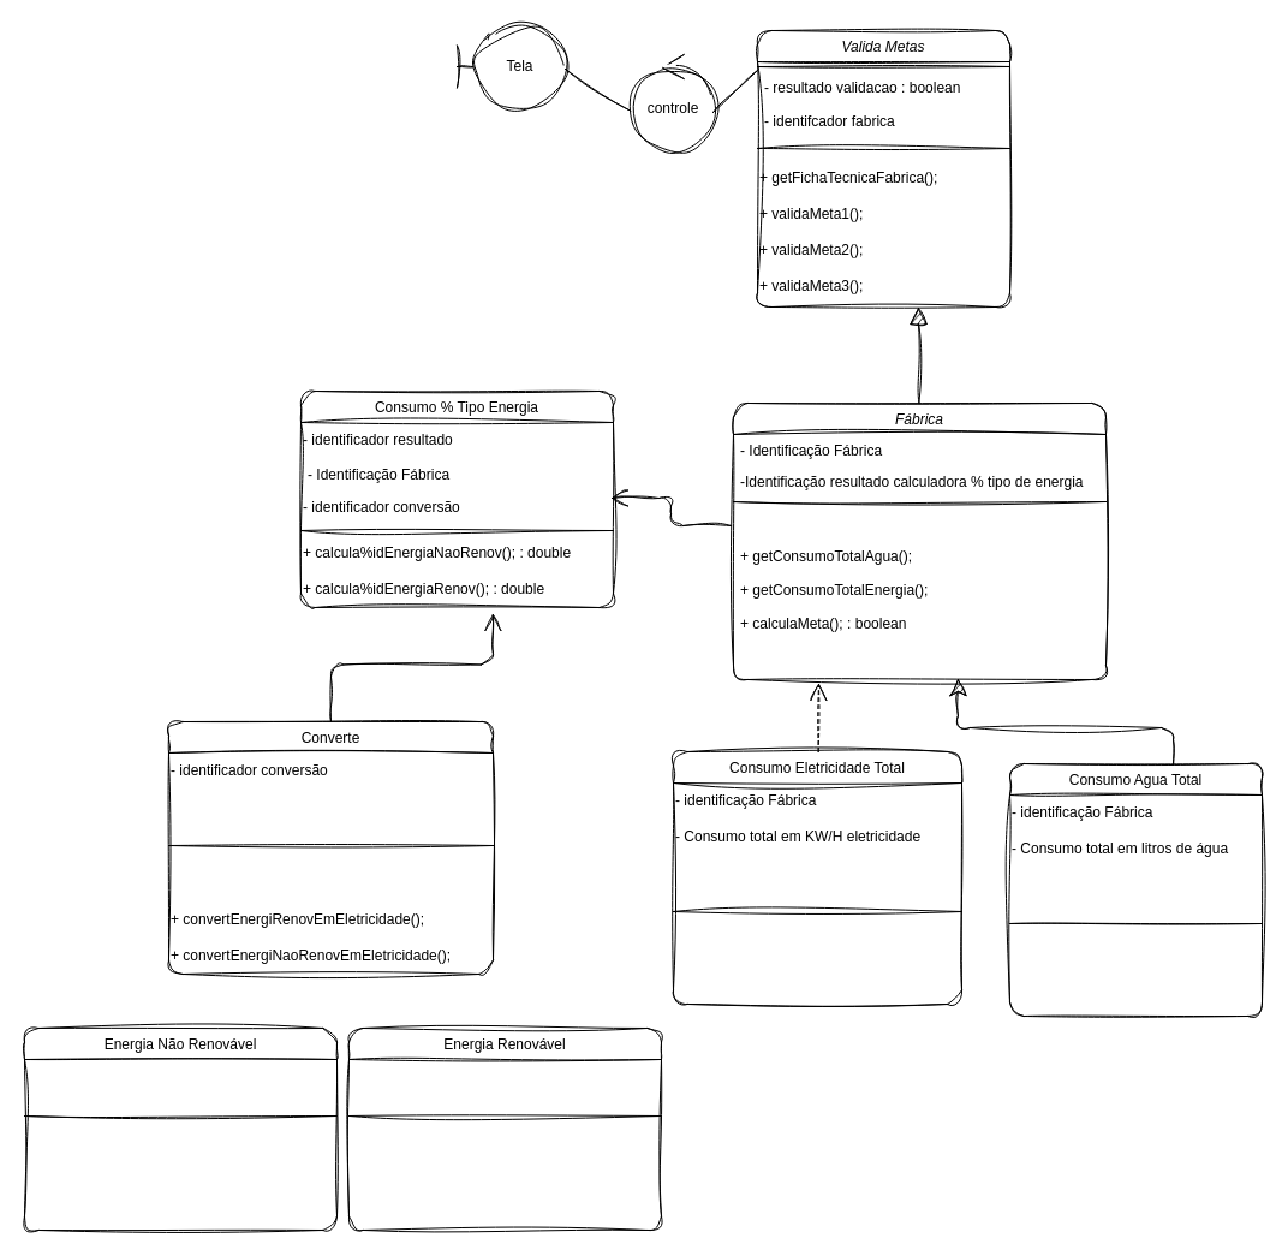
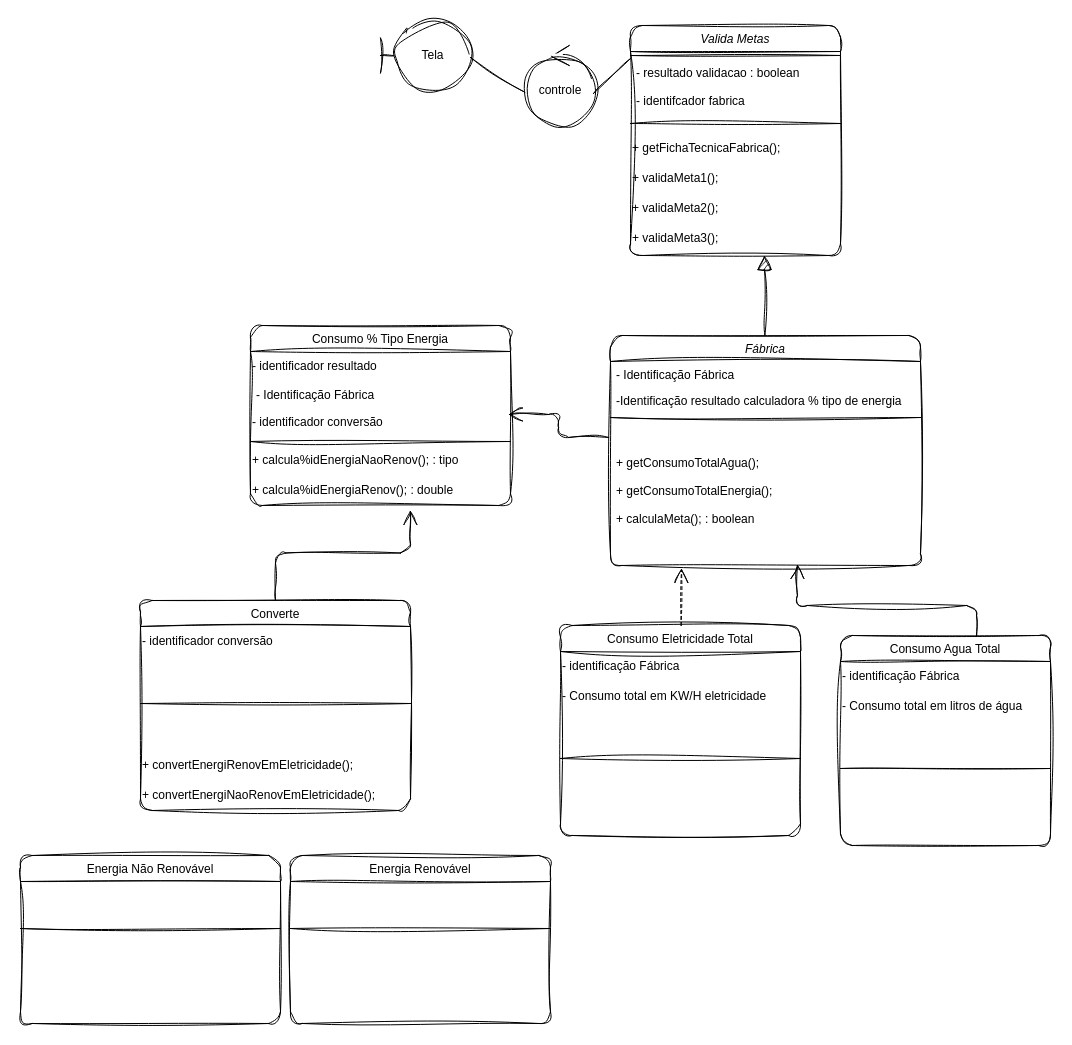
  <mxCell id="0" />
  <mxCell id="1" parent="0" />
  <mxCell id="2" value="Consumo % Tipo Energia" style="swimlane;fontStyle=0;align=center;verticalAlign=top;childLayout=stackLayout;horizontal=1;startSize=26;horizontalStack=0;resizeParent=1;resizeLast=0;collapsible=1;marginBottom=0;rounded=1;shadow=0;strokeWidth=1;labelBackgroundColor=none;sketch=1;curveFitting=1;jiggle=2;" parent="1" vertex="1"><mxGeometry x="250" y="325" width="260" height="180" as="geometry"><mxRectangle x="550" y="140" width="160" height="26" as="alternateBounds" /></mxGeometry></mxCell>
  <mxCell id="3" value="- identificador resultado" style="text;html=1;align=left;verticalAlign=middle;resizable=0;points=[];autosize=1;strokeColor=none;fillColor=none;labelBackgroundColor=none;rounded=1;sketch=1;curveFitting=1;jiggle=2;" parent="2" vertex="1"><mxGeometry y="26" width="260" height="30" as="geometry" /></mxCell>
  <mxCell id="4" value="- Identificação Fábrica" style="text;align=left;verticalAlign=top;spacingLeft=4;spacingRight=4;overflow=hidden;rotatable=0;points=[[0,0.5],[1,0.5]];portConstraint=eastwest;labelBackgroundColor=none;rounded=1;sketch=1;curveFitting=1;jiggle=2;" parent="2" vertex="1"><mxGeometry y="56" width="260" height="26" as="geometry" /></mxCell>
  <mxCell id="5" value="&lt;div style=&quot;&quot;&gt;&lt;span style=&quot;background-color: initial;&quot;&gt;- identificador conversão&lt;/span&gt;&lt;/div&gt;" style="text;html=1;align=left;verticalAlign=middle;resizable=0;points=[];autosize=1;strokeColor=none;fillColor=none;labelBackgroundColor=none;rounded=1;sketch=1;curveFitting=1;jiggle=2;" parent="2" vertex="1"><mxGeometry y="82" width="260" height="30" as="geometry" /></mxCell>
  <mxCell id="6" value="" style="line;html=1;strokeWidth=1;align=left;verticalAlign=middle;spacingTop=-1;spacingLeft=3;spacingRight=3;rotatable=0;labelPosition=right;points=[];portConstraint=eastwest;labelBackgroundColor=none;rounded=1;sketch=1;curveFitting=1;jiggle=2;" parent="2" vertex="1"><mxGeometry y="112" width="260" height="8" as="geometry" /></mxCell>
- <mxCell id="7" value="+ calcula%idEnergiaNaoRenov(); : double" style="text;html=1;align=left;verticalAlign=middle;resizable=0;points=[];autosize=1;strokeColor=none;fillColor=none;labelBackgroundColor=none;rounded=1;sketch=1;curveFitting=1;jiggle=2;" parent="2" vertex="1"><mxGeometry y="120" width="260" height="30" as="geometry" /></mxCell>
+ <mxCell id="7" value="+ calcula%idEnergiaNaoRenov(); : tipo" style="text;html=1;align=left;verticalAlign=middle;resizable=0;points=[];autosize=1;strokeColor=none;fillColor=none;labelBackgroundColor=none;rounded=1;sketch=1;curveFitting=1;jiggle=2;" parent="2" vertex="1"><mxGeometry y="120" width="260" height="30" as="geometry" /></mxCell>
  <mxCell id="8" value="+ calcula%idEnergiaRenov(); : double" style="text;html=1;align=left;verticalAlign=middle;resizable=0;points=[];autosize=1;strokeColor=none;fillColor=none;labelBackgroundColor=none;rounded=1;sketch=1;curveFitting=1;jiggle=2;" parent="2" vertex="1"><mxGeometry y="150" width="260" height="30" as="geometry" /></mxCell>
  <mxCell id="9" value="Tela" style="shape=umlBoundary;whiteSpace=wrap;html=1;labelBackgroundColor=none;rounded=1;sketch=1;curveFitting=1;jiggle=2;" parent="1" vertex="1"><mxGeometry x="380" y="20" width="90" height="70" as="geometry" /></mxCell>
  <mxCell id="10" value="Valida Metas" style="swimlane;fontStyle=2;align=center;verticalAlign=top;childLayout=stackLayout;horizontal=1;startSize=26;horizontalStack=0;resizeParent=1;resizeLast=0;collapsible=1;marginBottom=0;rounded=1;shadow=0;strokeWidth=1;labelBackgroundColor=none;sketch=1;curveFitting=1;jiggle=2;" parent="1" vertex="1"><mxGeometry x="630" y="25" width="210" height="230" as="geometry"><mxRectangle x="370" y="640" width="160" height="26" as="alternateBounds" /></mxGeometry></mxCell>
  <mxCell id="11" value="" style="line;html=1;strokeWidth=1;align=left;verticalAlign=middle;spacingTop=-1;spacingLeft=3;spacingRight=3;rotatable=0;labelPosition=right;points=[];portConstraint=eastwest;labelBackgroundColor=none;rounded=1;sketch=1;curveFitting=1;jiggle=2;" parent="10" vertex="1"><mxGeometry y="26" width="210" height="8" as="geometry" /></mxCell>
  <mxCell id="12" value="- resultado validacao : boolean&#10;&#10;- identifcador fabrica" style="text;align=left;verticalAlign=top;spacingLeft=4;spacingRight=4;overflow=hidden;rotatable=0;points=[[0,0.5],[1,0.5]];portConstraint=eastwest;labelBackgroundColor=none;rounded=1;sketch=1;curveFitting=1;jiggle=2;" parent="10" vertex="1"><mxGeometry y="34" width="210" height="54" as="geometry" /></mxCell>
  <mxCell id="13" value="" style="line;html=1;strokeWidth=1;align=left;verticalAlign=middle;spacingTop=-1;spacingLeft=3;spacingRight=3;rotatable=0;labelPosition=right;points=[];portConstraint=eastwest;labelBackgroundColor=none;rounded=1;sketch=1;curveFitting=1;jiggle=2;" parent="10" vertex="1"><mxGeometry y="88" width="210" height="20" as="geometry" /></mxCell>
  <mxCell id="14" value="+ getFichaTecnicaFabrica();" style="text;html=1;align=left;verticalAlign=middle;resizable=0;points=[];autosize=1;strokeColor=none;fillColor=none;labelBackgroundColor=none;rounded=1;sketch=1;curveFitting=1;jiggle=2;" parent="10" vertex="1"><mxGeometry y="108" width="210" height="30" as="geometry" /></mxCell>
  <mxCell id="15" value="+ validaMeta1();" style="text;html=1;align=left;verticalAlign=middle;resizable=0;points=[];autosize=1;strokeColor=none;fillColor=none;labelBackgroundColor=none;rounded=1;sketch=1;curveFitting=1;jiggle=2;" parent="10" vertex="1"><mxGeometry y="138" width="210" height="30" as="geometry" /></mxCell>
  <mxCell id="16" value="+ validaMeta2();" style="text;html=1;align=left;verticalAlign=middle;resizable=0;points=[];autosize=1;strokeColor=none;fillColor=none;labelBackgroundColor=none;rounded=1;sketch=1;curveFitting=1;jiggle=2;" parent="10" vertex="1"><mxGeometry y="168" width="210" height="30" as="geometry" /></mxCell>
  <mxCell id="17" value="+ validaMeta3();" style="text;html=1;align=left;verticalAlign=middle;resizable=0;points=[];autosize=1;strokeColor=none;fillColor=none;labelBackgroundColor=none;rounded=1;sketch=1;curveFitting=1;jiggle=2;" parent="10" vertex="1"><mxGeometry y="198" width="210" height="30" as="geometry" /></mxCell>
  <mxCell id="18" value="Fábrica" style="swimlane;fontStyle=2;align=center;verticalAlign=top;childLayout=stackLayout;horizontal=1;startSize=26;horizontalStack=0;resizeParent=1;resizeLast=0;collapsible=1;marginBottom=0;rounded=1;shadow=0;strokeWidth=1;labelBackgroundColor=none;sketch=1;curveFitting=1;jiggle=2;" parent="1" vertex="1"><mxGeometry x="610" y="335" width="310" height="230" as="geometry"><mxRectangle x="230" y="140" width="160" height="26" as="alternateBounds" /></mxGeometry></mxCell>
  <mxCell id="19" value="- Identificação Fábrica" style="text;align=left;verticalAlign=top;spacingLeft=4;spacingRight=4;overflow=hidden;rotatable=0;points=[[0,0.5],[1,0.5]];portConstraint=eastwest;labelBackgroundColor=none;rounded=1;sketch=1;curveFitting=1;jiggle=2;" parent="18" vertex="1"><mxGeometry y="26" width="310" height="26" as="geometry" /></mxCell>
  <mxCell id="20" value="-Identificação resultado calculadora % tipo de energia" style="text;align=left;verticalAlign=top;spacingLeft=4;spacingRight=4;overflow=hidden;rotatable=0;points=[[0,0.5],[1,0.5]];portConstraint=eastwest;rounded=1;shadow=0;html=0;labelBackgroundColor=none;sketch=1;curveFitting=1;jiggle=2;" parent="18" vertex="1"><mxGeometry y="52" width="310" height="26" as="geometry" /></mxCell>
  <mxCell id="21" value="" style="line;html=1;strokeWidth=1;align=left;verticalAlign=middle;spacingTop=-1;spacingLeft=3;spacingRight=3;rotatable=0;labelPosition=right;points=[];portConstraint=eastwest;labelBackgroundColor=none;rounded=1;sketch=1;curveFitting=1;jiggle=2;" parent="18" vertex="1"><mxGeometry y="78" width="310" height="8" as="geometry" /></mxCell>
  <mxCell id="22" value="&#10;&#10;+ getConsumoTotalAgua();&#10;&#10;+ getConsumoTotalEnergia();&#10;&#10;+ calculaMeta(); : boolean" style="text;align=left;verticalAlign=top;spacingLeft=4;spacingRight=4;overflow=hidden;rotatable=0;points=[[0,0.5],[1,0.5]];portConstraint=eastwest;labelBackgroundColor=none;rounded=1;sketch=1;curveFitting=1;jiggle=2;" parent="18" vertex="1"><mxGeometry y="86" width="310" height="144" as="geometry" /></mxCell>
  <mxCell id="23" value="Converte" style="swimlane;fontStyle=0;align=center;verticalAlign=top;childLayout=stackLayout;horizontal=1;startSize=26;horizontalStack=0;resizeParent=1;resizeLast=0;collapsible=1;marginBottom=0;rounded=1;shadow=0;strokeWidth=1;labelBackgroundColor=none;sketch=1;curveFitting=1;jiggle=2;" parent="1" vertex="1"><mxGeometry x="140" y="600" width="270" height="210" as="geometry"><mxRectangle x="550" y="140" width="160" height="26" as="alternateBounds" /></mxGeometry></mxCell>
  <mxCell id="24" value="&lt;div style=&quot;&quot;&gt;&lt;span style=&quot;background-color: initial;&quot;&gt;- identificador conversão&lt;/span&gt;&lt;/div&gt;" style="text;html=1;align=left;verticalAlign=middle;resizable=0;points=[];autosize=1;strokeColor=none;fillColor=none;labelBackgroundColor=none;rounded=1;sketch=1;curveFitting=1;jiggle=2;" parent="23" vertex="1"><mxGeometry y="26" width="270" height="30" as="geometry" /></mxCell>
  <mxCell id="25" value="" style="line;html=1;strokeWidth=1;align=left;verticalAlign=middle;spacingTop=-1;spacingLeft=3;spacingRight=3;rotatable=0;labelPosition=right;points=[];portConstraint=eastwest;labelBackgroundColor=none;rounded=1;sketch=1;curveFitting=1;jiggle=2;" parent="23" vertex="1"><mxGeometry y="56" width="270" height="94" as="geometry" /></mxCell>
  <mxCell id="26" value="+ convertEnergiRenovEmEletricidade();" style="text;html=1;align=left;verticalAlign=middle;resizable=0;points=[];autosize=1;strokeColor=none;fillColor=none;labelBackgroundColor=none;rounded=1;sketch=1;curveFitting=1;jiggle=2;" parent="23" vertex="1"><mxGeometry y="150" width="270" height="30" as="geometry" /></mxCell>
  <mxCell id="27" value="+ convertEnergiNaoRenovEmEletricidade();" style="text;html=1;align=left;verticalAlign=middle;resizable=0;points=[];autosize=1;strokeColor=none;fillColor=none;labelBackgroundColor=none;rounded=1;sketch=1;curveFitting=1;jiggle=2;" parent="23" vertex="1"><mxGeometry y="180" width="270" height="30" as="geometry" /></mxCell>
  <mxCell id="28" value="Energia Renovável" style="swimlane;fontStyle=0;align=center;verticalAlign=top;childLayout=stackLayout;horizontal=1;startSize=26;horizontalStack=0;resizeParent=1;resizeLast=0;collapsible=1;marginBottom=0;rounded=1;shadow=0;strokeWidth=1;labelBackgroundColor=none;sketch=1;curveFitting=1;jiggle=2;" parent="1" vertex="1"><mxGeometry x="290" y="855" width="260" height="168" as="geometry"><mxRectangle x="550" y="140" width="160" height="26" as="alternateBounds" /></mxGeometry></mxCell>
  <mxCell id="29" value="" style="line;html=1;strokeWidth=1;align=left;verticalAlign=middle;spacingTop=-1;spacingLeft=3;spacingRight=3;rotatable=0;labelPosition=right;points=[];portConstraint=eastwest;labelBackgroundColor=none;rounded=1;sketch=1;curveFitting=1;jiggle=2;" parent="28" vertex="1"><mxGeometry y="26" width="260" height="94" as="geometry" /></mxCell>
  <mxCell id="30" value="" style="endArrow=open;endFill=1;endSize=12;html=1;rounded=1;exitX=-0.006;exitY=0.111;exitDx=0;exitDy=0;exitPerimeter=0;fontStyle=1;align=left;fontColor=default;labelBackgroundColor=none;labelBorderColor=#CC0066;edgeStyle=elbowEdgeStyle;entryX=0.992;entryY=0.233;entryDx=0;entryDy=0;entryPerimeter=0;sketch=1;curveFitting=1;jiggle=2;" parent="1" source="22" target="5" edge="1"><mxGeometry width="160" relative="1" as="geometry"><mxPoint x="610" y="385" as="sourcePoint" /><mxPoint x="510" y="425" as="targetPoint" /></mxGeometry></mxCell>
  <mxCell id="31" value="Consumo Eletricidade Total" style="swimlane;fontStyle=0;align=center;verticalAlign=top;childLayout=stackLayout;horizontal=1;startSize=26;horizontalStack=0;resizeParent=1;resizeLast=0;collapsible=1;marginBottom=0;rounded=1;shadow=0;strokeWidth=1;labelBackgroundColor=none;sketch=1;curveFitting=1;jiggle=2;" parent="1" vertex="1"><mxGeometry x="560" y="625" width="240" height="210" as="geometry"><mxRectangle x="550" y="140" width="160" height="26" as="alternateBounds" /></mxGeometry></mxCell>
  <mxCell id="32" value="- identificação Fábrica&lt;br&gt;" style="text;html=1;align=left;verticalAlign=middle;resizable=0;points=[];autosize=1;strokeColor=none;fillColor=none;labelBackgroundColor=none;rounded=1;sketch=1;curveFitting=1;jiggle=2;" parent="31" vertex="1"><mxGeometry y="26" width="240" height="30" as="geometry" /></mxCell>
  <mxCell id="33" value="- Consumo total em KW/H eletricidade&amp;nbsp;" style="text;html=1;align=left;verticalAlign=middle;resizable=0;points=[];autosize=1;strokeColor=none;fillColor=none;labelBackgroundColor=none;rounded=1;sketch=1;curveFitting=1;jiggle=2;" parent="31" vertex="1"><mxGeometry y="56" width="240" height="30" as="geometry" /></mxCell>
  <mxCell id="34" value="" style="line;html=1;strokeWidth=1;align=left;verticalAlign=middle;spacingTop=-1;spacingLeft=3;spacingRight=3;rotatable=0;labelPosition=right;points=[];portConstraint=eastwest;labelBackgroundColor=none;rounded=1;sketch=1;curveFitting=1;jiggle=2;" parent="31" vertex="1"><mxGeometry y="86" width="240" height="94" as="geometry" /></mxCell>
  <mxCell id="35" value="Consumo Agua Total" style="swimlane;fontStyle=0;align=center;verticalAlign=top;childLayout=stackLayout;horizontal=1;startSize=26;horizontalStack=0;resizeParent=1;resizeLast=0;collapsible=1;marginBottom=0;rounded=1;shadow=0;strokeWidth=1;labelBackgroundColor=none;sketch=1;curveFitting=1;jiggle=2;" parent="1" vertex="1"><mxGeometry x="840" y="635" width="210" height="210" as="geometry"><mxRectangle x="550" y="140" width="160" height="26" as="alternateBounds" /></mxGeometry></mxCell>
  <mxCell id="36" value="- identificação Fábrica" style="text;html=1;align=left;verticalAlign=middle;resizable=0;points=[];autosize=1;strokeColor=none;fillColor=none;labelBackgroundColor=none;rounded=1;sketch=1;curveFitting=1;jiggle=2;" parent="35" vertex="1"><mxGeometry y="26" width="210" height="30" as="geometry" /></mxCell>
  <mxCell id="37" value="- Consumo total em litros de água" style="text;html=1;align=left;verticalAlign=middle;resizable=0;points=[];autosize=1;strokeColor=none;fillColor=none;labelBackgroundColor=none;rounded=1;sketch=1;curveFitting=1;jiggle=2;" parent="35" vertex="1"><mxGeometry y="56" width="210" height="30" as="geometry" /></mxCell>
  <mxCell id="38" value="" style="line;html=1;strokeWidth=1;align=left;verticalAlign=middle;spacingTop=-1;spacingLeft=3;spacingRight=3;rotatable=0;labelPosition=right;points=[];portConstraint=eastwest;labelBackgroundColor=none;rounded=1;sketch=1;curveFitting=1;jiggle=2;" parent="35" vertex="1"><mxGeometry y="86" width="210" height="94" as="geometry" /></mxCell>
- <mxCell id="39" value="" style="endArrow=classic;endFill=1;endSize=12;html=1;rounded=1;entryX=0.603;entryY=0.993;entryDx=0;entryDy=0;entryPerimeter=0;exitX=0.648;exitY=0.005;exitDx=0;exitDy=0;edgeStyle=elbowEdgeStyle;elbow=vertical;exitPerimeter=0;labelBackgroundColor=none;fontColor=default;sketch=1;curveFitting=1;jiggle=2;" parent="1" source="35" target="22" edge="1"><mxGeometry width="160" relative="1" as="geometry"><mxPoint x="680" y="675" as="sourcePoint" /><mxPoint x="796" y="535" as="targetPoint" /><Array as="points"><mxPoint x="930" y="605" /></Array></mxGeometry></mxCell>
+ <mxCell id="39" value="" style="endArrow=open;endFill=1;endSize=12;html=1;rounded=1;entryX=0.603;entryY=0.993;entryDx=0;entryDy=0;entryPerimeter=0;exitX=0.648;exitY=0.005;exitDx=0;exitDy=0;edgeStyle=elbowEdgeStyle;elbow=vertical;exitPerimeter=0;labelBackgroundColor=none;fontColor=default;sketch=1;curveFitting=1;jiggle=2;" parent="1" source="35" target="22" edge="1"><mxGeometry width="160" relative="1" as="geometry"><mxPoint x="680" y="675" as="sourcePoint" /><mxPoint x="796" y="535" as="targetPoint" /><Array as="points"><mxPoint x="930" y="605" /></Array></mxGeometry></mxCell>
  <mxCell id="40" value="" style="endArrow=open;endFill=1;endSize=12;html=1;rounded=1;entryX=0.615;entryY=1.167;entryDx=0;entryDy=0;entryPerimeter=0;edgeStyle=orthogonalEdgeStyle;labelBackgroundColor=none;fontColor=default;sketch=1;curveFitting=1;jiggle=2;" parent="1" source="23" target="8" edge="1"><mxGeometry width="160" relative="1" as="geometry"><mxPoint x="410" y="575" as="sourcePoint" /><mxPoint x="570" y="575" as="targetPoint" /></mxGeometry></mxCell>
  <mxCell id="41" value="Energia Não Renovável" style="swimlane;fontStyle=0;align=center;verticalAlign=top;childLayout=stackLayout;horizontal=1;startSize=26;horizontalStack=0;resizeParent=1;resizeLast=0;collapsible=1;marginBottom=0;rounded=1;shadow=0;strokeWidth=1;labelBackgroundColor=none;sketch=1;curveFitting=1;jiggle=2;" parent="1" vertex="1"><mxGeometry x="20" y="855" width="260" height="168" as="geometry"><mxRectangle x="550" y="140" width="160" height="26" as="alternateBounds" /></mxGeometry></mxCell>
  <mxCell id="42" value="" style="line;html=1;strokeWidth=1;align=left;verticalAlign=middle;spacingTop=-1;spacingLeft=3;spacingRight=3;rotatable=0;labelPosition=right;points=[];portConstraint=eastwest;labelBackgroundColor=none;rounded=1;sketch=1;curveFitting=1;jiggle=2;" parent="41" vertex="1"><mxGeometry y="26" width="260" height="94" as="geometry" /></mxCell>
  <mxCell id="43" value="" style="endArrow=open;endFill=1;endSize=12;html=1;rounded=1;entryX=0.229;entryY=1.021;entryDx=0;entryDy=0;entryPerimeter=0;labelBackgroundColor=none;fontColor=default;sketch=1;curveFitting=1;jiggle=2;dashed=1;" parent="1" source="31" target="22" edge="1"><mxGeometry width="160" relative="1" as="geometry"><mxPoint x="580" y="595" as="sourcePoint" /><mxPoint x="680" y="545" as="targetPoint" /></mxGeometry></mxCell>
  <mxCell id="44" value="" style="endArrow=block;endFill=1;endSize=12;html=1;rounded=1;entryX=0.638;entryY=1.067;entryDx=0;entryDy=0;entryPerimeter=0;labelBackgroundColor=none;fontColor=default;sketch=1;curveFitting=1;jiggle=2;" parent="1" source="18" target="17" edge="1"><mxGeometry width="160" relative="1" as="geometry"><mxPoint x="640" y="345" as="sourcePoint" /><mxPoint x="800" y="345" as="targetPoint" /></mxGeometry></mxCell>
  <mxCell id="45" value="" style="endArrow=none;html=1;rounded=1;entryX=0;entryY=0.588;entryDx=0;entryDy=0;entryPerimeter=0;labelBackgroundColor=none;fontColor=default;sketch=1;curveFitting=1;jiggle=2;" parent="1" target="46" edge="1"><mxGeometry width="50" height="50" relative="1" as="geometry"><mxPoint x="470" y="57" as="sourcePoint" /><mxPoint x="390" y="85" as="targetPoint" /></mxGeometry></mxCell>
  <mxCell id="46" value="controle" style="ellipse;shape=umlControl;whiteSpace=wrap;html=1;labelBackgroundColor=none;rounded=1;sketch=1;curveFitting=1;jiggle=2;" parent="1" vertex="1"><mxGeometry x="525" y="45" width="70" height="80" as="geometry" /></mxCell>
  <mxCell id="47" value="" style="endArrow=none;html=1;rounded=1;exitX=0.971;exitY=0.6;exitDx=0;exitDy=0;exitPerimeter=0;labelBackgroundColor=none;fontColor=default;sketch=1;curveFitting=1;jiggle=2;" parent="1" source="46" edge="1"><mxGeometry width="50" height="50" relative="1" as="geometry"><mxPoint x="570" y="65" as="sourcePoint" /><mxPoint x="630" y="58" as="targetPoint" /></mxGeometry></mxCell>
